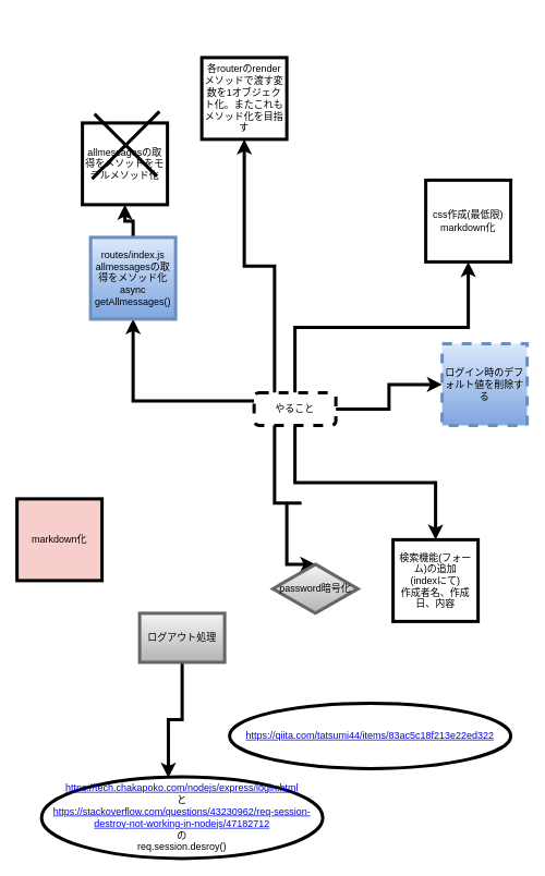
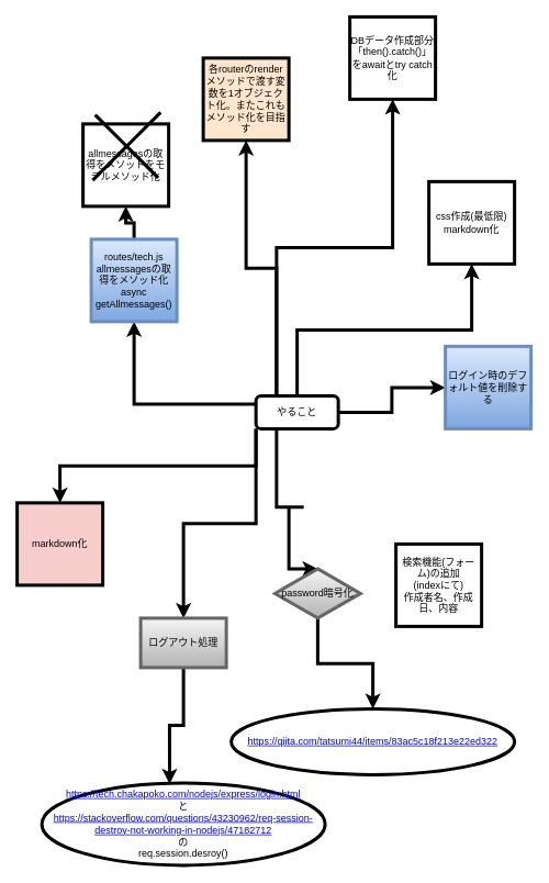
  <mxCell id="0" />
  <mxCell id="1" parent="0" />
  <mxCell id="2" style="edgeStyle=orthogonalEdgeStyle;rounded=0;orthogonalLoop=1;jettySize=auto;html=1;exitX=0;exitY=0.25;exitDx=0;exitDy=0;entryX=0.5;entryY=1;entryDx=0;entryDy=0;strokeWidth=4;" parent="1" source="10" target="12" edge="1"><mxGeometry relative="1" as="geometry" /></mxCell>
  <mxCell id="3" style="edgeStyle=orthogonalEdgeStyle;rounded=0;orthogonalLoop=1;jettySize=auto;html=1;exitX=0.5;exitY=0;exitDx=0;exitDy=0;entryX=0.5;entryY=1;entryDx=0;entryDy=0;strokeWidth=4;" parent="1" source="10" target="14" edge="1"><mxGeometry relative="1" as="geometry" /></mxCell>
  <mxCell id="4" style="edgeStyle=orthogonalEdgeStyle;rounded=0;orthogonalLoop=1;jettySize=auto;html=1;exitX=1;exitY=0.5;exitDx=0;exitDy=0;entryX=0;entryY=0.5;entryDx=0;entryDy=0;strokeWidth=4;" parent="1" source="10" target="15" edge="1"><mxGeometry relative="1" as="geometry" /></mxCell>
- <mxCell id="5" style="edgeStyle=orthogonalEdgeStyle;rounded=0;orthogonalLoop=1;jettySize=auto;html=1;exitX=0.5;exitY=1;exitDx=0;exitDy=0;entryX=0.5;entryY=0;entryDx=0;entryDy=0;strokeWidth=4;" parent="1" source="10" target="16" edge="1"><mxGeometry relative="1" as="geometry" /></mxCell>
+ <mxCell id="6" style="edgeStyle=orthogonalEdgeStyle;rounded=0;orthogonalLoop=1;jettySize=auto;html=1;exitX=0;exitY=1;exitDx=0;exitDy=0;entryX=0.5;entryY=0;entryDx=0;entryDy=0;strokeWidth=4;" parent="1" source="10" target="17" edge="1"><mxGeometry relative="1" as="geometry" /></mxCell>
  <mxCell id="7" style="edgeStyle=orthogonalEdgeStyle;rounded=0;orthogonalLoop=1;jettySize=auto;html=1;exitX=0.25;exitY=0;exitDx=0;exitDy=0;entryX=0.5;entryY=1;entryDx=0;entryDy=0;strokeWidth=4;" parent="1" source="10" target="18" edge="1"><mxGeometry relative="1" as="geometry" /></mxCell>
- <mxCell id="10" value="やること" style="whiteSpace=wrap;html=1;strokeWidth=4;rounded=1;dashed=1;" parent="1" vertex="1"><mxGeometry x="310" y="480" width="100" height="40" as="geometry" /></mxCell>
+ <mxCell id="8" style="edgeStyle=orthogonalEdgeStyle;rounded=0;orthogonalLoop=1;jettySize=auto;html=1;exitX=0.25;exitY=0;exitDx=0;exitDy=0;strokeWidth=4;" parent="1" source="10" target="19" edge="1"><mxGeometry relative="1" as="geometry" /></mxCell>
+ <mxCell id="9" style="edgeStyle=orthogonalEdgeStyle;rounded=0;orthogonalLoop=1;jettySize=auto;html=1;exitX=0;exitY=1;exitDx=0;exitDy=0;strokeWidth=4;" parent="1" source="10" target="26" edge="1"><mxGeometry relative="1" as="geometry" /></mxCell>
+ <mxCell id="10" value="やること" style="whiteSpace=wrap;html=1;strokeWidth=4;rounded=1;" parent="1" vertex="1"><mxGeometry x="310" y="480" width="100" height="40" as="geometry" /></mxCell>
  <mxCell id="11" style="edgeStyle=orthogonalEdgeStyle;rounded=0;orthogonalLoop=1;jettySize=auto;html=1;exitX=0.5;exitY=0;exitDx=0;exitDy=0;entryX=0.5;entryY=1;entryDx=0;entryDy=0;strokeWidth=4;" parent="1" source="12" target="13" edge="1"><mxGeometry relative="1" as="geometry" /></mxCell>
- <mxCell id="12" value="routes/index.js&lt;br&gt;allmessagesの取得をメソッド化&lt;br&gt;async getAllmessages()" style="whiteSpace=wrap;html=1;strokeWidth=4;gradientColor=#7ea6e0;fillColor=#dae8fc;strokeColor=#6c8ebf;" parent="1" vertex="1"><mxGeometry x="110" y="290" width="104" height="100" as="geometry" /></mxCell>
+ <mxCell id="12" value="routes/tech.js&lt;br&gt;allmessagesの取得をメソッド化&lt;br&gt;async getAllmessages()" style="whiteSpace=wrap;html=1;strokeWidth=4;gradientColor=#7ea6e0;fillColor=#dae8fc;strokeColor=#6c8ebf;" parent="1" vertex="1"><mxGeometry x="110" y="290" width="104" height="100" as="geometry" /></mxCell>
  <mxCell id="13" value="allmessagesの取得をメソッドをモデルメソッド化" style="whiteSpace=wrap;html=1;strokeWidth=4;" parent="1" vertex="1"><mxGeometry x="100" y="150" width="104" height="100" as="geometry" /></mxCell>
  <mxCell id="14" value="css作成(最低限)&lt;br&gt;markdown化" style="whiteSpace=wrap;html=1;strokeWidth=4;" parent="1" vertex="1"><mxGeometry x="520" y="220" width="104" height="100" as="geometry" /></mxCell>
- <mxCell id="15" value="ログイン時のデフォルト値を削除する" style="whiteSpace=wrap;html=1;strokeWidth=4;fillColor=#dae8fc;strokeColor=#6c8ebf;gradientColor=#7ea6e0;dashed=1;" parent="1" vertex="1"><mxGeometry x="540" y="420" width="104" height="100" as="geometry" /></mxCell>
+ <mxCell id="15" value="ログイン時のデフォルト値を削除する" style="whiteSpace=wrap;html=1;strokeWidth=4;fillColor=#dae8fc;strokeColor=#6c8ebf;gradientColor=#7ea6e0;" parent="1" vertex="1"><mxGeometry x="540" y="420" width="104" height="100" as="geometry" /></mxCell>
  <mxCell id="16" value="検索機能(フォーム)の追加&lt;br&gt;(indexにて)&lt;br&gt;作成者名、作成日、内容" style="whiteSpace=wrap;html=1;strokeWidth=4;" parent="1" vertex="1"><mxGeometry x="480" y="660" width="104" height="100" as="geometry" /></mxCell>
  <mxCell id="17" value="markdown化" style="whiteSpace=wrap;html=1;strokeWidth=4;fillColor=#f8cecc;" parent="1" vertex="1"><mxGeometry x="20" y="610" width="104" height="100" as="geometry" /></mxCell>
- <mxCell id="18" value="各routerのrenderメソッドで渡す変数を1オブジェクト化。またこれもメソッド化を目指す" style="whiteSpace=wrap;html=1;strokeWidth=4;" parent="1" vertex="1"><mxGeometry x="246" y="70" width="104" height="100" as="geometry" /></mxCell>
+ <mxCell id="18" value="各routerのrenderメソッドで渡す変数を1オブジェクト化。またこれもメソッド化を目指す" style="whiteSpace=wrap;html=1;strokeWidth=4;fillColor=#ffe6cc;" parent="1" vertex="1"><mxGeometry x="246" y="70" width="104" height="100" as="geometry" /></mxCell>
+ <mxCell id="19" value="DBデータ作成部分「then().catch()」をawaitとtry catch化" style="whiteSpace=wrap;html=1;strokeWidth=4;" parent="1" vertex="1"><mxGeometry x="424" y="20" width="104" height="100" as="geometry" /></mxCell>
  <mxCell id="20" value="" style="shape=cross;whiteSpace=wrap;html=1;strokeWidth=4;fillColor=#ffffff;rotation=45;size=0;" parent="1" vertex="1"><mxGeometry x="98.93" y="118.88" width="108.1" height="116.54" as="geometry" /></mxCell>
  <mxCell id="21" style="edgeStyle=orthogonalEdgeStyle;rounded=0;orthogonalLoop=1;jettySize=auto;html=1;exitX=0.25;exitY=1;exitDx=0;exitDy=0;strokeWidth=4;entryX=0.5;entryY=0;entryDx=0;entryDy=0;" parent="1" source="10" target="23" edge="1"><mxGeometry relative="1" as="geometry"><mxPoint x="360" y="530" as="sourcePoint" /><mxPoint x="350" y="700" as="targetPoint" /><Array as="points"><mxPoint x="368" y="615" /><mxPoint x="350" y="615" /><mxPoint x="350" y="670" /></Array></mxGeometry></mxCell>
+ <mxCell id="22" style="edgeStyle=orthogonalEdgeStyle;rounded=0;orthogonalLoop=1;jettySize=auto;html=1;entryX=0.5;entryY=0;entryDx=0;entryDy=0;strokeWidth=4;" parent="1" source="23" target="24" edge="1"><mxGeometry relative="1" as="geometry" /></mxCell>
  <mxCell id="23" value="password暗号化" style="rhombus;whiteSpace=wrap;html=1;strokeWidth=4;gradientColor=#b3b3b3;fillColor=#f5f5f5;strokeColor=#666666;" parent="1" vertex="1"><mxGeometry x="333" y="690" width="104" height="60" as="geometry" /></mxCell>
  <mxCell id="24" value="&lt;a href=&quot;https://qiita.com/tatsumi44/items/83ac5c18f213e22ed322&quot;&gt;https://qiita.com/tatsumi44/items/83ac5c18f213e22ed322&lt;/a&gt;&lt;br&gt;" style="ellipse;whiteSpace=wrap;html=1;strokeWidth=4;" parent="1" vertex="1"><mxGeometry x="280" y="860" width="344" height="80" as="geometry" /></mxCell>
  <mxCell id="25" style="edgeStyle=orthogonalEdgeStyle;rounded=0;orthogonalLoop=1;jettySize=auto;html=1;exitX=0.5;exitY=1;exitDx=0;exitDy=0;entryX=0.451;entryY=0.013;entryDx=0;entryDy=0;entryPerimeter=0;strokeWidth=4;" parent="1" source="26" target="27" edge="1"><mxGeometry relative="1" as="geometry" /></mxCell>
  <mxCell id="26" value="ログアウト処理" style="whiteSpace=wrap;html=1;strokeWidth=4;gradientColor=#b3b3b3;fillColor=#f5f5f5;strokeColor=#666666;" parent="1" vertex="1"><mxGeometry x="170" y="750" width="104" height="60" as="geometry" /></mxCell>
  <mxCell id="27" value="&lt;a href=&quot;https://tech.chakapoko.com/nodejs/express/login.html&quot;&gt;https://tech.chakapoko.com/nodejs/express/login.html&lt;/a&gt;&lt;br&gt;と&lt;br&gt;&lt;a href=&quot;https://stackoverflow.com/questions/43230962/req-session-destroy-not-working-in-nodejs/47182712&quot;&gt;https://stackoverflow.com/questions/43230962/req-session-destroy-not-working-in-nodejs/47182712&lt;/a&gt;&lt;br&gt;の&lt;br&gt;req.session.desroy()" style="ellipse;whiteSpace=wrap;html=1;strokeWidth=4;" parent="1" vertex="1"><mxGeometry x="50" y="950" width="344" height="100" as="geometry" /></mxCell>
